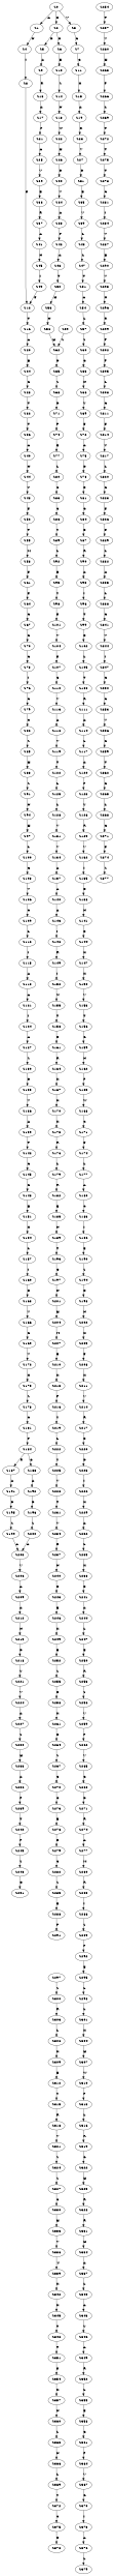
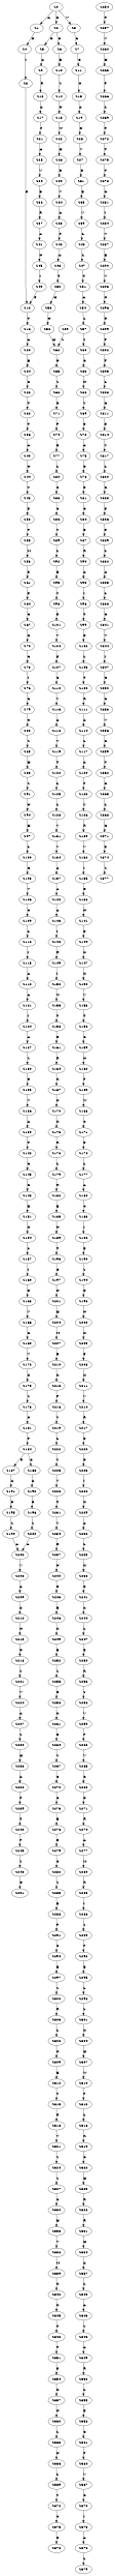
  strict digraph {
    S0
    S1
    S2
    S3
    S4
    S5
    S6
    S7
    S8
    S9
    S10
    S11
    S12
    S13
    S14
    S15
    S16
    S17
    S18
    S19
    S20
    S21
    S22
    S23
    S24
    S25
    S26
    S27
    S28
    S29
    S30
    S31
    S32
    S33
    S34
    S35
    S36
    S37
    S38
    S39
    S40
    S41
    S42
    S43
    S44
    S45
    S46
    S47
    S48
    S49
    S50
    S51
    S52
    S53
    S54
    S55
    S56
    S57
    S58
    S62
    S60
    S61
    S59
    S63
    S64
    S65
    S66
    S67
    S68
    S69
    S70
    S71
    S72
    S73
    S74
    S75
    S76
    S77
    S78
    S79
    S80
    S81
    S82
    S83
    S84
    S85
    S86
    S87
    S88
    S89
    S90
    S91
    S92
    S93
    S94
    S95
    S96
    S97
    S98
    S99
    S100
    S101
    S102
    S103
    S104
    S105
    S106
    S107
    S108
    S109
    S110
    S111
    S112
    S113
    S114
    S115
    S116
    S117
    S118
    S119
    S120
    S121
    S122
    S123
    S124
    S125
    S126
    S127
    S128
    S129
    S130
    S131
    S132
    S133
    S134
    S135
    S136
    S137
    S138
    S139
    S140
    S141
    S142
    S143
    S144
    S145
    S146
    S147
    S148
    S149
    S150
    S151
    S152
    S153
    S154
    S155
    S156
    S157
    S158
    S159
    S160
    S161
    S162
    S163
    S164
    S165
    S166
    S167
    S168
    S169
    S170
    S171
    S172
    S173
    S174
    S175
    S176
    S177
    S178
    S179
    S180
    S181
    S182
    S183
    S184
    S185
    S186
    S187
    S188
    S189
    S190
    S191
    S192
    S193
    S194
    S195
    S196
    S197
    S198
    S199
    S200
    S201
    S202
    S203
    S204
    S205
    S206
    S207
    S208
    S209
    S210
    S211
    S212
    S213
    S214
    S215
    S216
    S217
    S218
    S219
    S220
    S221
    S222
    S223
    S224
    S225
    S226
    S227
    S228
    S229
    S230
    S231
    S232
    S233
    S234
    S235
    S236
    S237
    S238
    S239
    S240
    S241
    S242
    S243
    S244
    S245
    S246
    S247
    S248
    S249
    S250
    S251
    S252
    S253
    S255
    S256
    S254
    S257
    S258
    S259
    S260
    S261
    S262
    S263
    S264
    S265
    S266
    S267
    S268
    S269
    S270
    S271
    S272
    S273
    S274
    S275
    S276
    S277
    S278
    S279
    S280
    S281
    S282
    S283
    S284
    S285
    S286
    S287
    S288
    S289
    S290
    S291
    S292
    S293
+   S294
    S295
    S296
    S297
    S298
    S299
    S300
    S301
    S302
    S303
    S304
    S305
    S306
    S307
    S308
    S309
    S310
    S311
    S312
    S313
    S314
    S315
    S316
    S317
    S318
    S319
    S320
    S321
    S322
    S323
    S324
    S325
    S326
    S327
    S328
    S329
    S330
    S331
    S332
    S333
    S334
    S335
    S336
    S337
    S338
    S339
    S340
    S341
    S342
    S343
    S344
    S345
    S346
    S347
    S348
    S349
    S350
    S351
    S352
    S353
    S354
    S355
    S356
    S357
    S358
    S359
    S360
    S361
    S362
    S363
    S364
    S365
    S366
    S367
    S368
    S369
    S370
    S371
    S372
    S373
    S374
    S375
    S376
    S377
    S378
    S379
    S0 -> S1 [label=A]
    S0 -> S2 [label=K]
    S0 -> S3 [label=V]
    S1 -> S4 [label=N]
    S2 -> S5 [label=D]
    S2 -> S6 [label=K]
    S3 -> S7 [label=G]
    S4 -> S8 [label=I]
    S5 -> S9 [label=A]
    S6 -> S10 [label=E]
    S7 -> S11 [label=G]
    S8 -> S12 [label=F]
    S9 -> S13 [label=R]
    S10 -> S14 [label=S]
    S11 -> S15 [label=K]
    S12 -> S16 [label=T]
    S13 -> S17 [label=A]
    S14 -> S18 [label=N]
    S15 -> S19 [label=A]
    S16 -> S20 [label=A]
    S17 -> S21 [label=P]
    S18 -> S22 [label=W]
    S19 -> S23 [label=R]
    S20 -> S24 [label=E]
    S21 -> S25 [label=A]
    S22 -> S26 [label=H]
    S23 -> S27 [label=V]
    S24 -> S28 [label=G]
    S25 -> S29 [label=V]
    S26 -> S30 [label=D]
    S27 -> S31 [label=D]
    S28 -> S32 [label=T]
    S29 -> S33 [label=E]
    S30 -> S34 [label=V]
    S31 -> S35 [label=E]
    S32 -> S36 [label=T]
    S33 -> S37 [label=R]
    S34 -> S38 [label=A]
    S35 -> S39 [label=V]
    S36 -> S40 [label=A]
    S37 -> S41 [label=A]
    S38 -> S42 [label=P]
    S39 -> S43 [label=L]
    S40 -> S44 [label=N]
    S41 -> S45 [label=N]
    S42 -> S46 [label=A]
    S43 -> S47 [label=L]
    S44 -> S48 [label=Y]
    S45 -> S49 [label=I]
    S46 -> S50 [label=T]
    S47 -> S51 [label=T]
    S48 -> S52 [label=F]
    S49 -> S12 [label=F]
    S50 -> S53 [label=H]
    S51 -> S54 [label=A]
    S52 -> S55 [label=T]
    S53 -> S56 [label=N]
    S54 -> S57 [label=L]
    S55 -> S58 [label=M]
    S56 -> S62 [label=H]
    S57 -> S60 [label=S]
    S58 -> S61 [label=F]
    S62 -> S65 [label=D]
    S60 -> S63 [label=G]
    S61 -> S64 [label=F]
    S59 -> S62 [label=S]
    S63 -> S66 [label=N]
    S64 -> S67 [label=G]
    S65 -> S68 [label=S]
    S66 -> S69 [label=Y]
    S67 -> S70 [label=G]
    S68 -> S71 [label=D]
    S69 -> S72 [label=F]
    S70 -> S73 [label=G]
    S71 -> S74 [label=P]
    S72 -> S75 [label=A]
    S73 -> S76 [label=I]
    S74 -> S77 [label=E]
    S75 -> S78 [label=D]
    S76 -> S79 [label=G]
    S77 -> S80 [label=L]
    S78 -> S81 [label=E]
    S79 -> S82 [label=C]
    S80 -> S83 [label=C]
    S81 -> S84 [label=G]
    S82 -> S85 [label=S]
    S83 -> S86 [label=G]
    S84 -> S87 [label=E]
    S85 -> S88 [label=H]
    S86 -> S89 [label=Y]
    S87 -> S90 [label=R]
    S88 -> S91 [label=S]
    S89 -> S92 [label=L]
    S90 -> S93 [label=A]
    S91 -> S94 [label=N]
    S92 -> S95 [label=E]
    S93 -> S96 [label=I]
    S94 -> S97 [label=H]
    S95 -> S98 [label=Y]
    S96 -> S99 [label=T]
    S97 -> S100 [label=L]
    S98 -> S101 [label=F]
    S99 -> S102 [label=E]
    S100 -> S103 [label=G]
    S101 -> S104 [label=V]
    S102 -> S105 [label=L]
    S103 -> S106 [label=V]
    S104 -> S107 [label=F]
    S105 -> S108 [label=T]
    S106 -> S109 [label=C]
    S107 -> S110 [label=G]
    S108 -> S111 [label=R]
    S109 -> S112 [label=L]
    S110 -> S113 [label=V]
    S111 -> S114 [label=A]
    S112 -> S115 [label=I]
    S113 -> S116 [label=A]
    S114 -> S117 [label=L]
    S115 -> S118 [label=A]
    S116 -> S119 [label=V]
    S117 -> S120 [label=A]
    S118 -> S121 [label=A]
    S119 -> S122 [label=T]
    S120 -> S123 [label=P]
    S121 -> S124 [label=I]
    S122 -> S125 [label=L]
    S123 -> S126 [label=Y]
    S124 -> S127 [label=A]
    S125 -> S128 [label=L]
    S126 -> S129 [label=R]
    S127 -> S130 [label=S]
    S128 -> S131 [label=V]
    S129 -> S132 [label=V]
    S130 -> S133 [label=D]
    S131 -> S134 [label=V]
    S132 -> S135 [label=I]
    S133 -> S136 [label=V]
    S134 -> S137 [label=A]
    S135 -> S138 [label=D]
    S136 -> S139 [label=A]
    S137 -> S140 [label=A]
    S138 -> S141 [label=N]
    S139 -> S142 [label=T]
    S140 -> S143 [label=A]
    S141 -> S144 [label=E]
    S142 -> S145 [label=G]
    S143 -> S146 [label=I]
    S144 -> S147 [label=K]
    S145 -> S148 [label=G]
    S146 -> S149 [label=R]
    S147 -> S150 [label=K]
    S148 -> S151 [label=E]
    S149 -> S152 [label=I]
    S150 -> S153 [label=V]
    S151 -> S154 [label=K]
    S152 -> S155 [label=W]
    S153 -> S156 [label=T]
    S154 -> S157 [label=L]
    S155 -> S158 [label=T]
    S156 -> S159 [label=G]
    S157 -> S160 [label=I]
    S158 -> S161 [label=D]
    S159 -> S162 [label=N]
    S160 -> S163 [label=D]
    S161 -> S164 [label=R]
    S162 -> S165 [label=P]
    S163 -> S166 [label=V]
    S164 -> S167 [label=K]
    S165 -> S168 [label=W]
    S166 -> S169 [label=G]
    S167 -> S170 [label=K]
    S168 -> S171 [label=C]
    S169 -> S172 [label=V]
    S170 -> S173 [label=K]
    S171 -> S174 [label=F]
    S172 -> S175 [label=K]
    S173 -> S176 [label=R]
    S174 -> S177 [label=L]
    S175 -> S178 [label=S]
    S176 -> S179 [label=L]
    S177 -> S180 [label=A]
    S178 -> S181 [label=C]
    S179 -> S182 [label=R]
    S180 -> S183 [label=C]
    S181 -> S184 [label=P]
    S182 -> S185 [label=E]
    S183 -> S186 [label=I]
    S184 -> S187 [label=R]
    S184 -> S188 [label=G]
    S185 -> S189 [label=N]
    S186 -> S190 [label=E]
    S187 -> S191 [label=A]
    S188 -> S192 [label=A]
    S189 -> S193 [label=T]
    S190 -> S194 [label=S]
    S191 -> S195 [label=D]
    S192 -> S196 [label=D]
    S193 -> S197 [label=Q]
    S194 -> S198 [label=D]
    S195 -> S199 [label=S]
    S196 -> S200 [label=S]
    S197 -> S201 [label=N]
    S198 -> S202 [label=N]
    S199 -> S203 [label=A]
    S200 -> S203 [label=A]
    S201 -> S204 [label=H]
    S202 -> S205 [label=K]
    S203 -> S206 [label=V]
    S204 -> S207 [label=M]
    S205 -> S208 [label=F]
    S206 -> S209 [label=A]
    S207 -> S210 [label=E]
    S208 -> S211 [label=K]
    S209 -> S212 [label=A]
    S210 -> S213 [label=K]
    S211 -> S214 [label=V]
    S212 -> S215 [label=N]
    S213 -> S216 [label=P]
    S214 -> S217 [label=R]
    S215 -> S218 [label=D]
    S216 -> S219 [label=Y]
    S217 -> S220 [label=E]
    S218 -> S221 [label=Y]
    S219 -> S222 [label=L]
    S220 -> S223 [label=D]
    S221 -> S224 [label=V]
    S222 -> S225 [label=Y]
    S223 -> S226 [label=I]
    S224 -> S227 [label=A]
    S225 -> S228 [label=V]
    S226 -> S229 [label=K]
    S227 -> S230 [label=S]
    S228 -> S231 [label=T]
    S229 -> S232 [label=A]
    S230 -> S233 [label=H]
    S231 -> S234 [label=V]
    S232 -> S235 [label=L]
    S233 -> S236 [label=A]
    S234 -> S237 [label=E]
    S235 -> S238 [label=K]
    S236 -> S239 [label=P]
    S237 -> S240 [label=N]
    S238 -> S241 [label=E]
    S239 -> S242 [label=T]
    S240 -> S243 [label=D]
    S241 -> S244 [label=A]
    S242 -> S245 [label=P]
    S243 -> S246 [label=E]
    S244 -> S247 [label=L]
    S245 -> S248 [label=S]
    S246 -> S249 [label=K]
    S247 -> S250 [label=E]
    S248 -> S251 [label=Q]
    S249 -> S252 [label=E]
    S250 -> S253 [label=R]
    S252 -> S255 [label=S]
    S253 -> S256 [label=S]
    S255 -> S258 [label=D]
    S256 -> S259 [label=V]
    S254 -> S257 [label=T]
    S257 -> S260 [label=V]
    S258 -> S261 [label=K]
    S259 -> S262 [label=P]
    S260 -> S263 [label=H]
    S261 -> S264 [label=D]
    S262 -> S265 [label=V]
    S263 -> S266 [label=P]
    S264 -> S267 [label=S]
    S265 -> S268 [label=G]
    S266 -> S269 [label=L]
    S267 -> S270 [label=G]
    S268 -> S271 [label=D]
    S269 -> S272 [label=T]
    S270 -> S273 [label=Q]
    S271 -> S274 [label=R]
    S272 -> S275 [label=T]
    S273 -> S276 [label=E]
    S274 -> S277 [label=A]
    S275 -> S278 [label=T]
    S276 -> S279 [label=E]
    S277 -> S280 [label=M]
    S278 -> S281 [label=G]
    S279 -> S282 [label=G]
    S280 -> S283 [label=R]
    S281 -> S284 [label=I]
    S282 -> S285 [label=S]
    S283 -> S286 [label=I]
    S284 -> S287 [label=V]
    S285 -> S288 [label=E]
    S286 -> S289 [label=S]
    S287 -> S290 [label=E]
    S288 -> S291 [label=P]
    S289 -> S292 [label=P]
    S290 -> S293 [label=V]
+   S291 -> S294 [label=C]
    S292 -> S295 [label=E]
    S293 -> S296 [label=K]
+   S294 -> S297 [label=E]
    S295 -> S298 [label=L]
    S296 -> S299 [label=R]
    S297 -> S300 [label=S]
    S298 -> S301 [label=L]
    S299 -> S302 [label=P]
    S300 -> S303 [label=R]
    S301 -> S304 [label=K]
    S302 -> S305 [label=P]
    S303 -> S306 [label=L]
    S304 -> S307 [label=H]
    S305 -> S308 [label=L]
    S306 -> S309 [label=K]
    S307 -> S310 [label=W]
    S308 -> S311 [label=G]
    S309 -> S312 [label=E]
    S310 -> S313 [label=P]
    S311 -> S314 [label=F]
    S312 -> S315 [label=Y]
    S313 -> S316 [label=L]
    S314 -> S317 [label=Y]
    S315 -> S318 [label=R]
    S316 -> S319 [label=R]
    S317 -> S320 [label=L]
    S318 -> S321 [label=V]
    S319 -> S322 [label=G]
    S320 -> S323 [label=G]
    S321 -> S324 [label=S]
    S322 -> S325 [label=H]
    S323 -> S326 [label=F]
    S324 -> S327 [label=S]
    S325 -> S328 [label=R]
    S326 -> S329 [label=F]
    S327 -> S330 [label=G]
    S328 -> S331 [label=R]
    S329 -> S332 [label=L]
    S330 -> S333 [label=H]
    S331 -> S334 [label=H]
    S332 -> S335 [label=A]
    S333 -> S336 [label=V]
    S334 -> S337 [label=A]
    S335 -> S338 [label=L]
-   S336 -> S339 [label=Y]
+   S336 -> S339 [label=M]
    S337 -> S340 [label=L]
    S338 -> S341 [label=G]
    S339 -> S342 [label=K]
    S340 -> S343 [label=A]
    S341 -> S344 [label=V]
    S342 -> S345 [label=K]
    S343 -> S346 [label=Y]
    S344 -> S347 [label=I]
    S345 -> S348 [label=T]
    S346 -> S349 [label=A]
    S347 -> S350 [label=G]
    S348 -> S351 [label=T]
    S349 -> S352 [label=R]
    S350 -> S353 [label=G]
    S351 -> S354 [label=F]
    S352 -> S355 [label=L]
    S353 -> S356 [label=V]
    S354 -> S357 [label=K]
    S355 -> S358 [label=E]
    S356 -> S359 [label=C]
    S357 -> S360 [label=N]
    S358 -> S361 [label=G]
    S359 -> S362 [label=T]
    S360 -> S363 [label=L]
    S361 -> S364 [label=P]
    S362 -> S365 [label=G]
    S363 -> S366 [label=N]
    S364 -> S367 [label=V]
    S365 -> S368 [label=L]
    S366 -> S369 [label=L]
    S367 -> S370 [label=G]
    S368 -> S371 [label=G]
    S369 -> S372 [label=Y]
    S370 -> S373 [label=I]
    S371 -> S374 [label=F]
    S372 -> S375 [label=C]
    S373 -> S376 [label=A]
    S374 -> S377 [label=S]
    S375 -> S378 [label=D]
    S376 -> S379 [label=L]
  }
